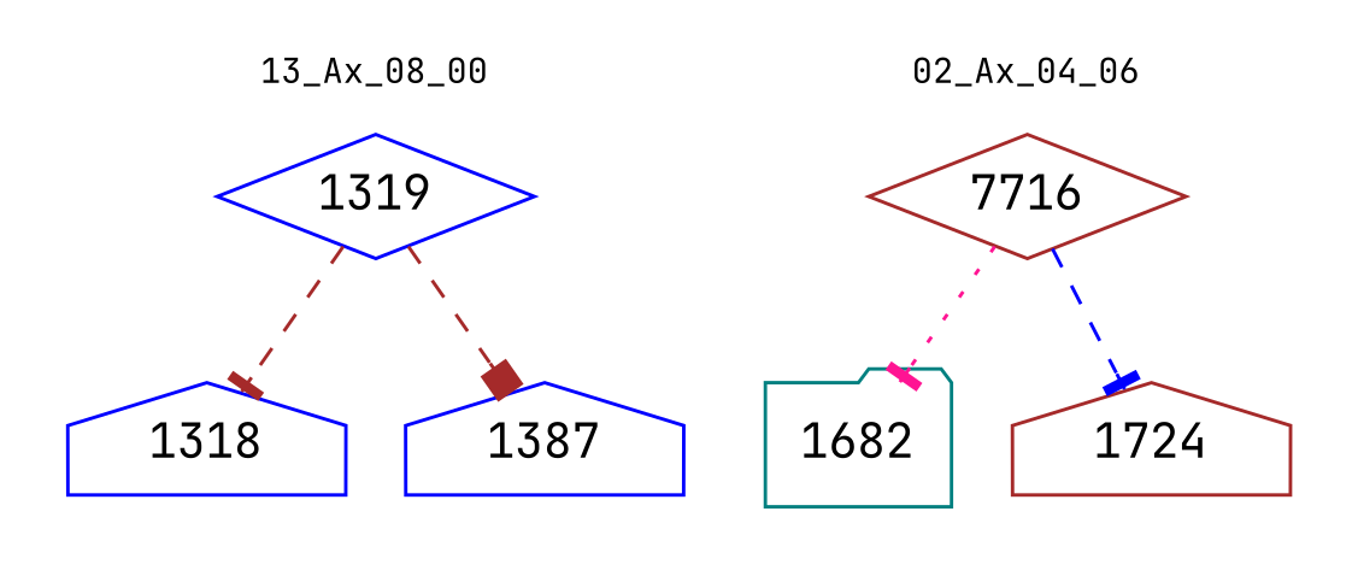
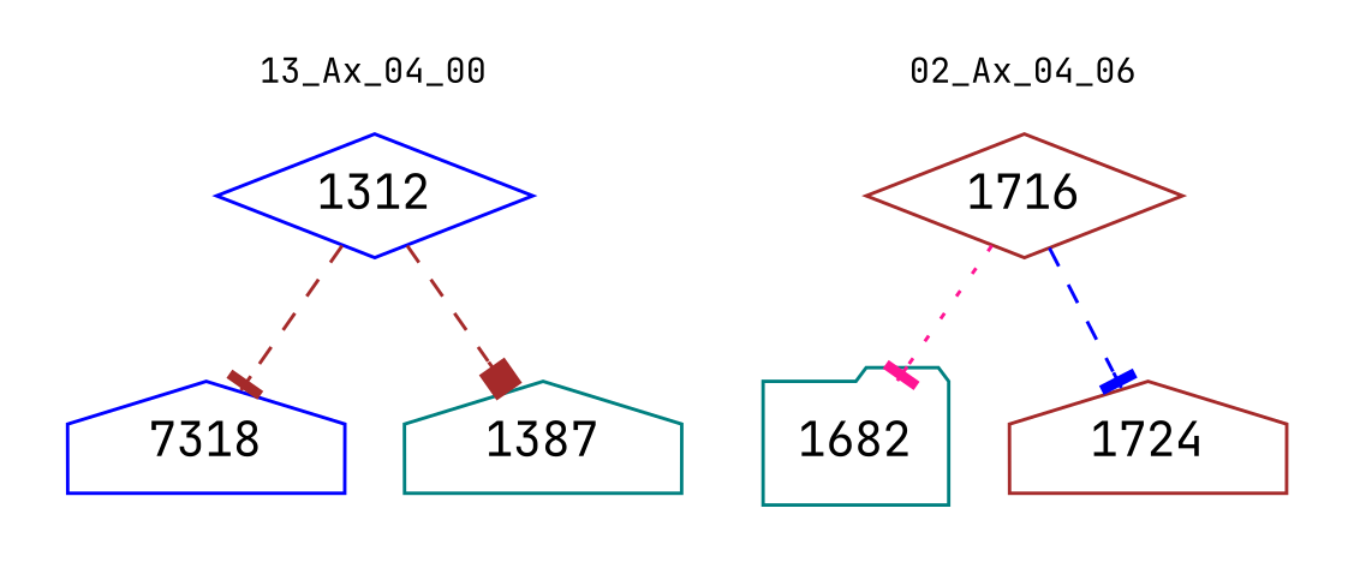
  digraph {
    fontname="JetBrains Mono"
    node [color=blue fontname="JetBrains Mono" shape=house]
    edge [arrowhead=tee color=brown fontname="JetBrains Mono" style=dashed]
-   n1 [label=1319 shape=diamond]
-   n2 [label=1318]
-   n3 [label=1387]
-   n4 [color=brown label=7716 shape=diamond]
+   n1 [label=1312 shape=diamond]
+   n2 [label=7318]
+   n3 [color=teal label=1387]
+   n4 [color=brown label=1716 shape=diamond]
    n5 [color=teal label=1682 shape=folder]
    n6 [color=brown label=1724]
    subgraph cluster_1 {
      color=white
      fontsize=10
-     label="13_Ax_08_00"
+     label="13_Ax_04_00"
      n1
      n2
      n3
    }
    subgraph cluster_2 {
      color=white
      fontsize=10
      label="02_Ax_04_06"
      n4
      n5
      n6
    }
    n1 -> n2
    n1 -> n3 [arrowhead=box]
    n4 -> n5 [color=deeppink style=dotted]
    n4 -> n6 [color=blue]
  }
